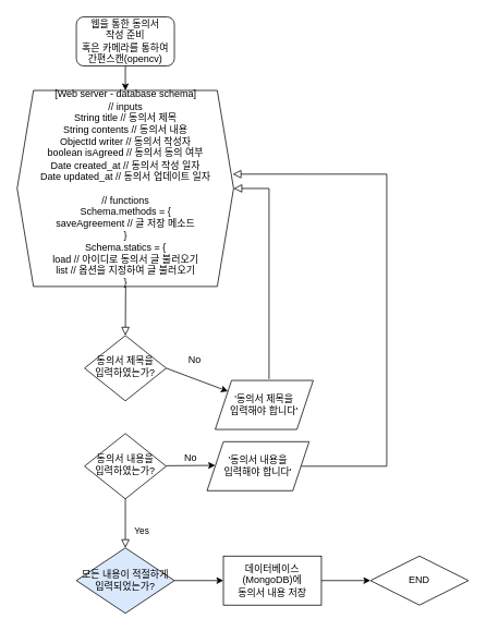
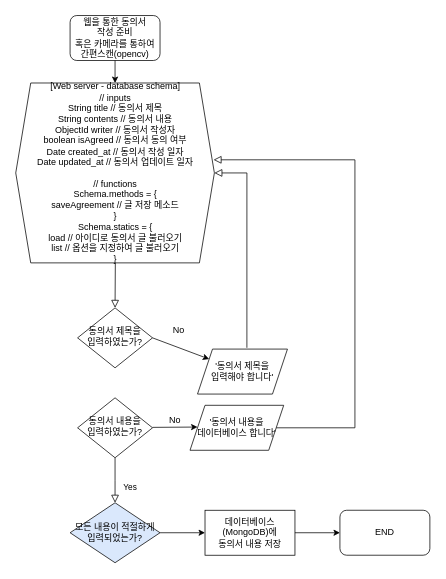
  <mxCell id="0" />
  <mxCell id="1" parent="0" />
  <mxCell id="2" value="" style="rounded=0;html=1;jettySize=auto;orthogonalLoop=1;fontSize=11;endArrow=block;endFill=0;endSize=8;strokeWidth=1;shadow=0;labelBackgroundColor=none;edgeStyle=orthogonalEdgeStyle;" parent="1" target="4" edge="1"><mxGeometry relative="1" as="geometry"><mxPoint x="153" y="250" as="sourcePoint" /></mxGeometry></mxCell>
  <mxCell id="3" value="웹을 통한 동의서&lt;br&gt;작성 준비&lt;br&gt;혹은 카메라를 통하여 간편스캔(opencv)" style="rounded=1;whiteSpace=wrap;html=1;fontSize=12;glass=0;strokeWidth=1;shadow=0;" parent="1" vertex="1"><mxGeometry x="93" y="20" width="120" height="60" as="geometry" /></mxCell>
  <mxCell id="4" value="동의서 제목을&lt;br&gt;입력하였는가?" style="rhombus;whiteSpace=wrap;html=1;shadow=0;fontFamily=Helvetica;fontSize=12;align=center;strokeWidth=1;spacing=6;spacingTop=-4;" parent="1" vertex="1"><mxGeometry x="103" y="410" width="100" height="80" as="geometry" /></mxCell>
  <mxCell id="5" value="Yes" style="rounded=0;html=1;jettySize=auto;orthogonalLoop=1;fontSize=11;endArrow=block;endFill=0;endSize=8;strokeWidth=1;shadow=0;labelBackgroundColor=none;edgeStyle=orthogonalEdgeStyle;" parent="1" source="7" edge="1"><mxGeometry x="0.333" y="20" relative="1" as="geometry"><mxPoint as="offset" /><mxPoint x="153" y="670" as="targetPoint" /></mxGeometry></mxCell>
  <mxCell id="6" value="" style="edgeStyle=orthogonalEdgeStyle;rounded=0;html=1;jettySize=auto;orthogonalLoop=1;fontSize=11;endArrow=block;endFill=0;endSize=8;strokeWidth=1;shadow=0;labelBackgroundColor=none;entryX=0.996;entryY=0.427;entryDx=0;entryDy=0;entryPerimeter=0;exitX=1;exitY=0.5;exitDx=0;exitDy=0;" parent="1" source="19" target="8" edge="1"><mxGeometry y="10" relative="1" as="geometry"><mxPoint as="offset" /><mxPoint x="263" y="160" as="targetPoint" /><Array as="points"><mxPoint x="473" y="570" /><mxPoint x="473" y="213" /></Array></mxGeometry></mxCell>
  <mxCell id="7" value="동의서 내용을&lt;br&gt;입력하였는가?" style="rhombus;whiteSpace=wrap;html=1;shadow=0;fontFamily=Helvetica;fontSize=12;align=center;strokeWidth=1;spacing=6;spacingTop=-4;" parent="1" vertex="1"><mxGeometry x="103" y="530" width="100" height="80" as="geometry" /></mxCell>
  <mxCell id="8" value="[Web server - database schema]&lt;br&gt;// inputs&lt;br&gt;String title // 동의서 제목&lt;br&gt;String contents // 동의서 내용&lt;br&gt;ObjectId writer // 동의서 작성자&lt;br&gt;boolean isAgreed // 동의서 동의 여부&lt;br&gt;Date created_at // 동의서 작성 일자&lt;br&gt;Date updated_at // 동의서 업데이트 일자&lt;br&gt;&lt;br&gt;// functions&lt;br&gt;Schema.methods = {&lt;br&gt;saveAgreement // 글 저장 메소드&lt;br&gt;}&lt;br&gt;Schema.statics = {&lt;br&gt;load // 아이디로 동의서 글 불러오기&lt;br&gt;list // 옵션을 지정하여 글 불러오기&lt;br&gt;}" style="shape=hexagon;perimeter=hexagonPerimeter2;whiteSpace=wrap;html=1;fixedSize=1;" vertex="1" parent="1"><mxGeometry x="20.5" y="110" width="265" height="240" as="geometry" /></mxCell>
  <mxCell id="9" value="" style="endArrow=classic;html=1;entryX=0.5;entryY=0;entryDx=0;entryDy=0;" edge="1" parent="1" target="8"><mxGeometry width="50" height="50" relative="1" as="geometry"><mxPoint x="153" y="80" as="sourcePoint" /><mxPoint x="313" y="40" as="targetPoint" /></mxGeometry></mxCell>
  <mxCell id="10" value="모든 내용이 적절하게&lt;br&gt;입력되었는가?" style="rhombus;whiteSpace=wrap;html=1;fillColor=#dae8fc;" vertex="1" parent="1"><mxGeometry x="93" y="670" width="120" height="80" as="geometry" /></mxCell>
  <mxCell id="11" value="" style="endArrow=classic;html=1;" edge="1" parent="1"><mxGeometry width="50" height="50" relative="1" as="geometry"><mxPoint x="213" y="710" as="sourcePoint" /><mxPoint x="273" y="710" as="targetPoint" /></mxGeometry></mxCell>
  <mxCell id="12" value="데이터베이스(MongoDB)에&lt;br&gt;동의서 내용 저장" style="rounded=0;whiteSpace=wrap;html=1;" vertex="1" parent="1"><mxGeometry x="273" y="680" width="120" height="60" as="geometry" /></mxCell>
- <mxCell id="13" value="END" style="rhombus;whiteSpace=wrap;html=1;" vertex="1" parent="1"><mxGeometry x="453" y="680" width="120" height="60" as="geometry" /></mxCell>
+ <mxCell id="13" value="END" style="rounded=1;whiteSpace=wrap;html=1;" vertex="1" parent="1"><mxGeometry x="453" y="680" width="120" height="60" as="geometry" /></mxCell>
  <mxCell id="14" value="" style="endArrow=classic;html=1;entryX=0;entryY=0.5;entryDx=0;entryDy=0;" edge="1" parent="1" target="13"><mxGeometry width="50" height="50" relative="1" as="geometry"><mxPoint x="393" y="710" as="sourcePoint" /><mxPoint x="443" y="660" as="targetPoint" /></mxGeometry></mxCell>
  <mxCell id="15" value="'동의서 제목을&lt;br&gt;입력해야 합니다'" style="shape=parallelogram;perimeter=parallelogramPerimeter;whiteSpace=wrap;html=1;fixedSize=1;" vertex="1" parent="1"><mxGeometry x="263" y="465" width="120" height="60" as="geometry" /></mxCell>
  <mxCell id="16" value="" style="endArrow=classic;html=1;" edge="1" parent="1" target="15"><mxGeometry width="50" height="50" relative="1" as="geometry"><mxPoint x="203" y="450" as="sourcePoint" /><mxPoint x="253" y="400" as="targetPoint" /></mxGeometry></mxCell>
  <mxCell id="17" value="No" style="text;html=1;strokeColor=none;fillColor=none;align=center;verticalAlign=middle;whiteSpace=wrap;rounded=0;" vertex="1" parent="1"><mxGeometry x="218" y="430" width="40" height="20" as="geometry" /></mxCell>
  <mxCell id="18" value="" style="edgeStyle=orthogonalEdgeStyle;rounded=0;html=1;jettySize=auto;orthogonalLoop=1;fontSize=11;endArrow=block;endFill=0;endSize=8;strokeWidth=1;shadow=0;labelBackgroundColor=none;entryX=1;entryY=0.5;entryDx=0;entryDy=0;exitX=0.549;exitY=-0.029;exitDx=0;exitDy=0;exitPerimeter=0;" edge="1" parent="1" source="15" target="8"><mxGeometry x="-0.067" y="16" relative="1" as="geometry"><mxPoint as="offset" /><mxPoint x="213" y="460" as="sourcePoint" /><mxPoint x="267.16" y="179.78" as="targetPoint" /><Array as="points"><mxPoint x="329" y="230" /></Array></mxGeometry></mxCell>
- <mxCell id="19" value="'동의서 내용을&lt;br&gt;입력해야 합니다'" style="shape=parallelogram;perimeter=parallelogramPerimeter;whiteSpace=wrap;html=1;fixedSize=1;" vertex="1" parent="1"><mxGeometry x="253" y="540" width="125" height="60" as="geometry" /></mxCell>
+ <mxCell id="19" value="'동의서 내용을&lt;br&gt;데이터베이스 합니다'" style="shape=parallelogram;perimeter=parallelogramPerimeter;whiteSpace=wrap;html=1;fixedSize=1;" vertex="1" parent="1"><mxGeometry x="253" y="540" width="125" height="60" as="geometry" /></mxCell>
  <mxCell id="20" value="No" style="text;html=1;strokeColor=none;fillColor=none;align=center;verticalAlign=middle;whiteSpace=wrap;rounded=0;" vertex="1" parent="1"><mxGeometry x="213" y="550" width="40" height="20" as="geometry" /></mxCell>
  <mxCell id="21" value="" style="endArrow=classic;html=1;" edge="1" parent="1"><mxGeometry width="50" height="50" relative="1" as="geometry"><mxPoint x="203" y="569.43" as="sourcePoint" /><mxPoint x="263" y="569" as="targetPoint" /></mxGeometry></mxCell>
